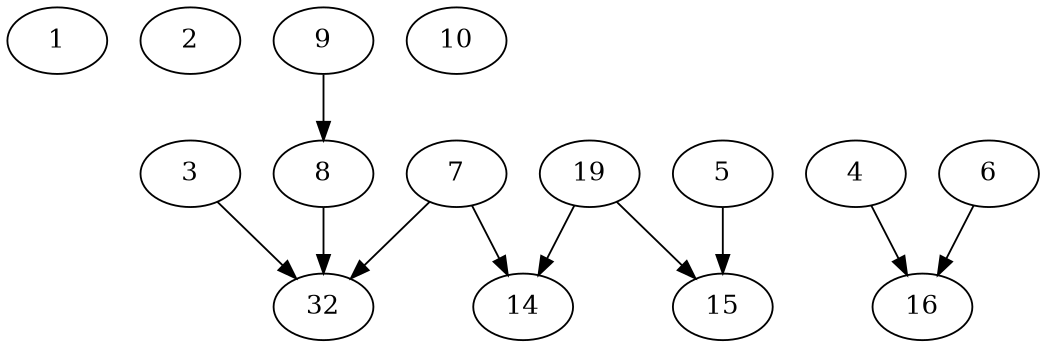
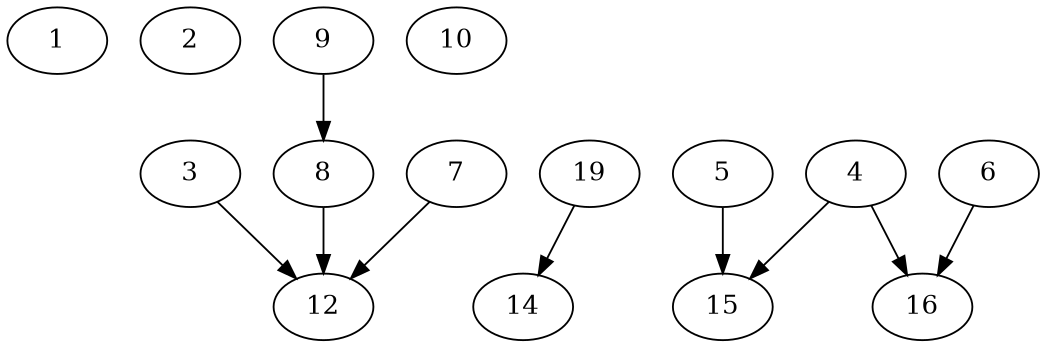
  digraph {
    node [alpha=0.03]
    1 [alpha=0.14 expect_size=44158976]
    2 [alpha=0.05 expect_size=5320704]
    3 [alpha=0.18 expect_size=23795712]
-   12 [alpha=0.05 expect_size=20860928 label=32]
+   12 [alpha=0.05 expect_size=20860928]
    4 [expect_size=12377088]
    n6 [expect_size=31798272 label=16]
    5 [alpha=0.10 expect_size=20370432]
    15 [alpha=0.07 expect_size=33756160]
    6 [alpha=0.10 expect_size=22498304]
    7 [alpha=0.17 expect_size=15682560]
    14 [alpha=0.04 expect_size=26878976]
    8 [alpha=0.04 expect_size=24999936]
    9 [alpha=0.11 expect_size=26714112]
    10 [expect_size=24012800]
    n15 [alpha=0.20 expect_size=35762176 label=19]
    3 -> 12
    4 -> n6
    5 -> 15
    6 -> n6
    7 -> 12
-   7 -> 14
    8 -> 12
    9 -> 8
-   n15 -> 15
+   4 -> 15
    n15 -> 14
  }
